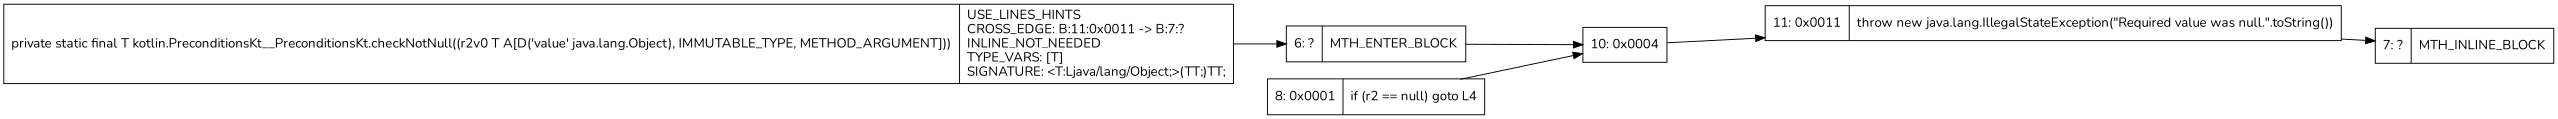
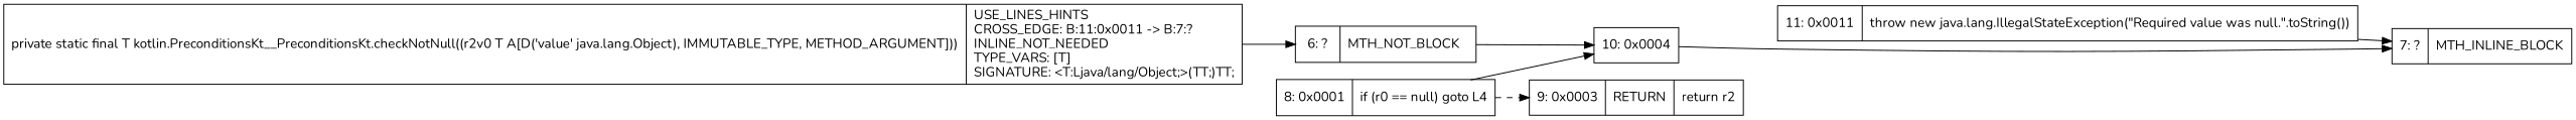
  digraph {
    fontname=Nunito
    rankdir=LR
    node [fontname=Nunito shape=record]
    edge [fontname=Nunito]
-   n1 [label="{6\:\ ?|MTH_ENTER_BLOCK\l}"]
+   n1 [label="{6\:\ ?|MTH_NOT_BLOCK\l}"]
    n2 [label="{10\:\ 0x0004}"]
-   n3 [label="{8\:\ 0x0001|if (r2 == null) goto L4\l}"]
+   n3 [label="{8\:\ 0x0001|if (r0 == null) goto L4\l}"]
+   n4 [label="{9\:\ 0x0003|RETURN\l|return r2\l}"]
    n5 [label="{11\:\ 0x0011|throw new java.lang.IllegalStateException(\"Required value was null.\".toString())\l}"]
    n6 [label="{7\:\ ?|MTH_INLINE_BLOCK\l}"]
    n7 [label="{private static final T kotlin.PreconditionsKt__PreconditionsKt.checkNotNull((r2v0 T A[D('value' java.lang.Object), IMMUTABLE_TYPE, METHOD_ARGUMENT]))  | USE_LINES_HINTS\lCROSS_EDGE: B:11:0x0011 \-\> B:7:?\lINLINE_NOT_NEEDED\lTYPE_VARS: [T]\lSIGNATURE: \<T:Ljava\/lang\/Object;\>(TT;)TT;\l}"]
    n1 -> n2
-   n2 -> n5
+   n2 -> n6
    n3 -> n2
+   n3 -> n4 [style=dashed]
    n5 -> n6
    n7 -> n1
  }
